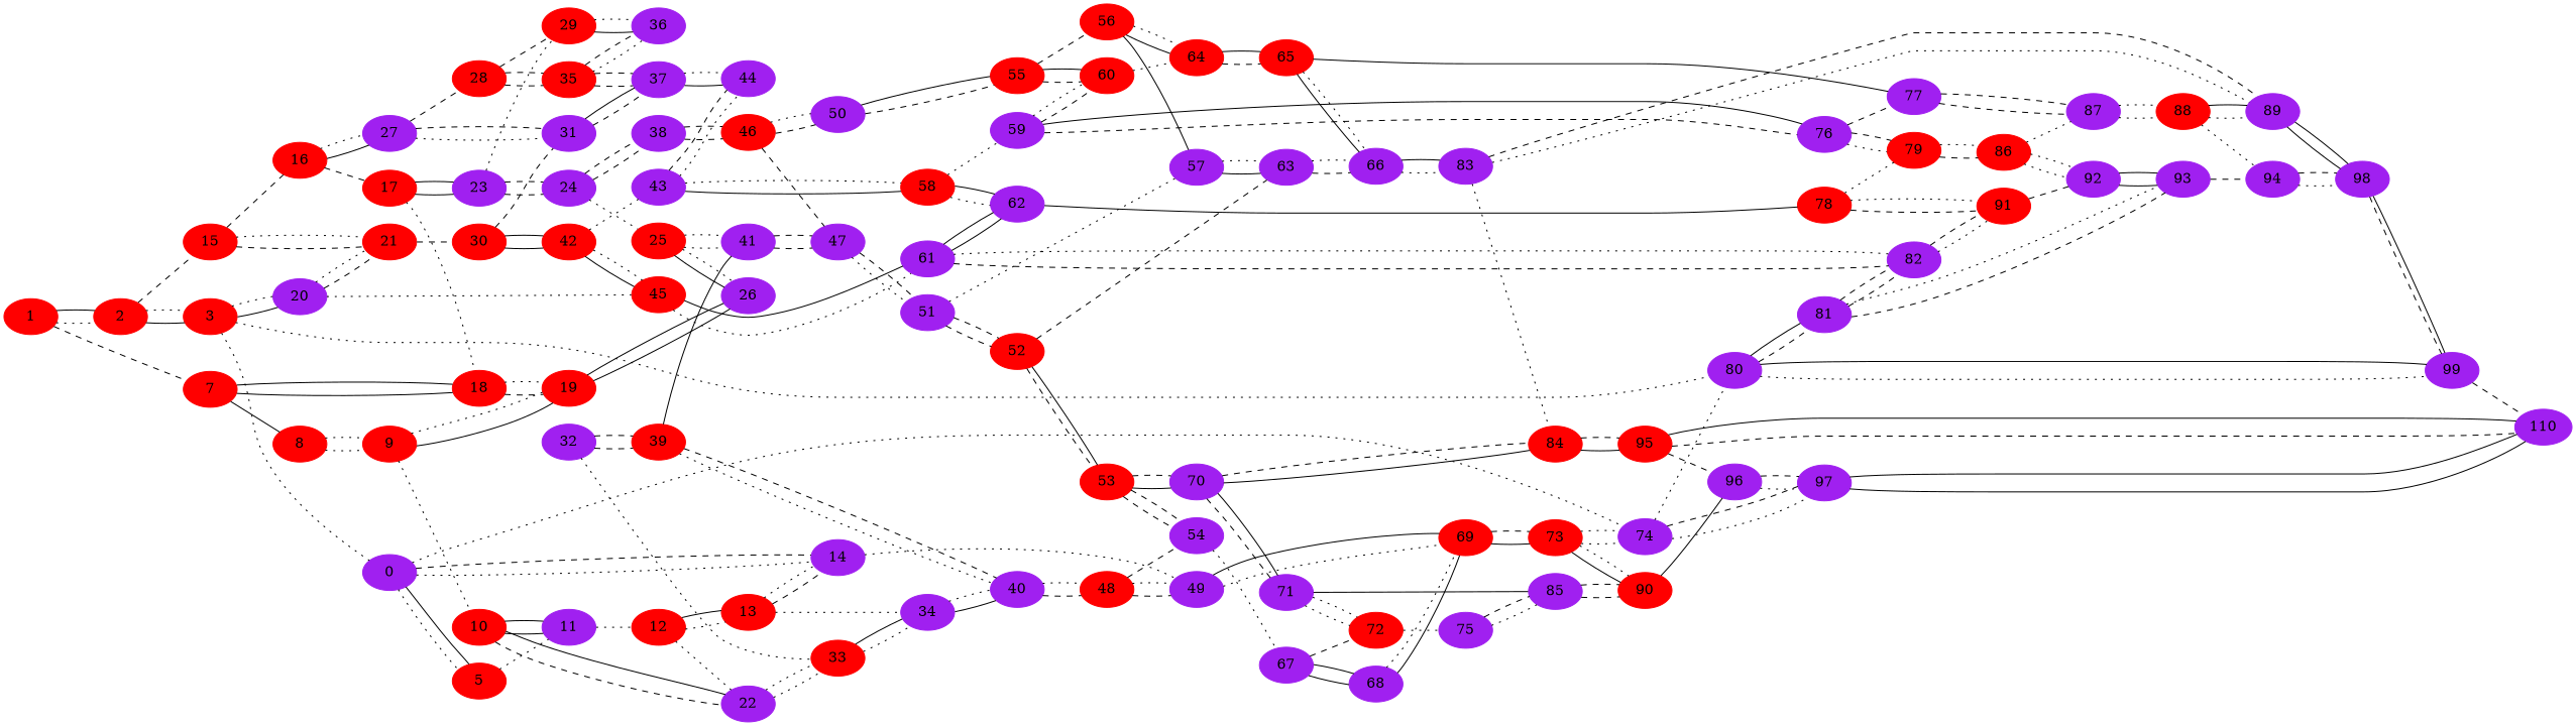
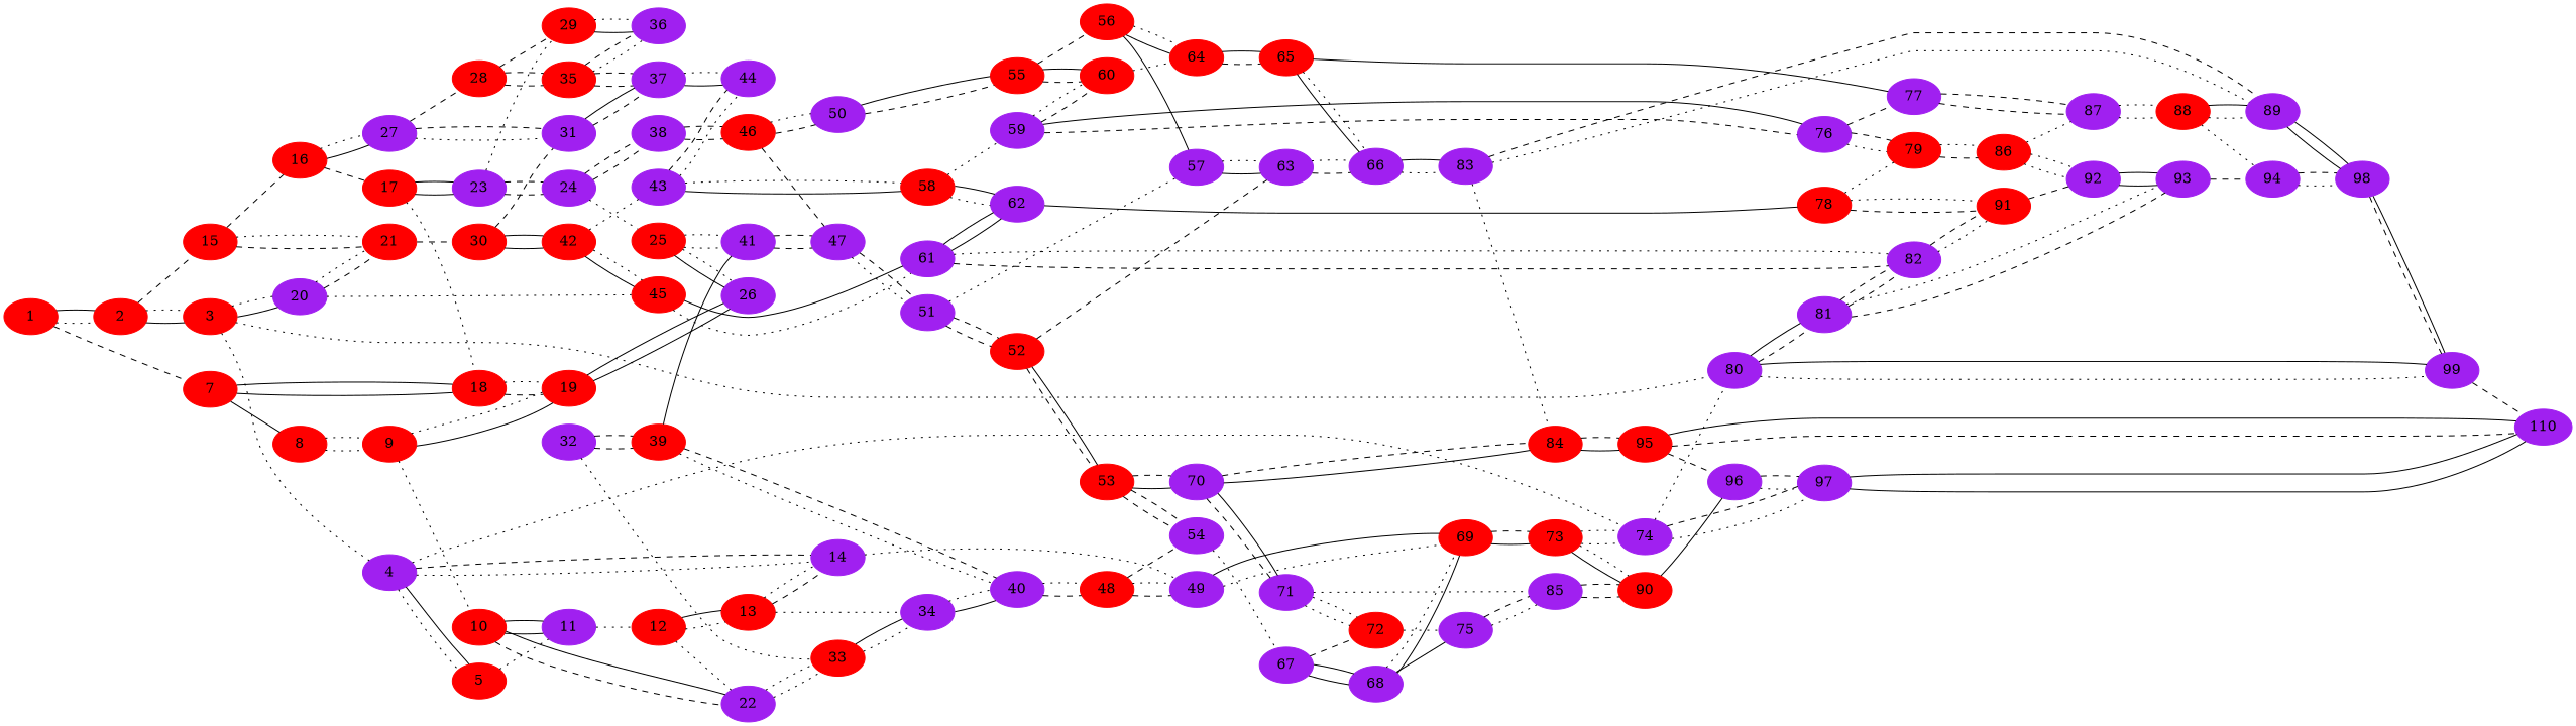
  graph {
    rankdir=LR
    node [color=purple style=filled]
    edge [style=dotted]
    1 [color=red]
    2 [color=red]
    7 [color=red]
    3 [color=red]
    15 [color=red]
    8 [color=red]
    18 [color=red]
-   4 [label=0]
+   4
    20
    80
    16 [color=red]
    21 [color=red]
    5 [color=red]
    14
    74
    45 [color=red]
    81
    99
    11
    49
    97
    12 [color=red]
    9 [color=red]
    19 [color=red]
    10 [color=red]
    22
    26
    33 [color=red]
    13 [color=red]
    34
    40
    69 [color=red]
    17 [color=red]
    27
    30 [color=red]
    23
    28 [color=red]
    31
    24
    29 [color=red]
    61
    42 [color=red]
    25 [color=red]
    38
    36
    41
    46 [color=red]
    47
    32
    39 [color=red]
    35 [color=red]
    37
    43
    44
    48 [color=red]
    50
    54
    51
    58 [color=red]
    59
    62
    55 [color=red]
    82
    52 [color=red]
    57
    67
    73 [color=red]
    56 [color=red]
    60 [color=red]
    53 [color=red]
    63
    70
    66
    71
    84 [color=red]
    68
    72 [color=red]
    64 [color=red]
    65 [color=red]
    76
    78 [color=red]
    77
    79 [color=red]
    91 [color=red]
    83
    87
    89
    75
    85
    90 [color=red]
    95 [color=red]
    96
    n93 [label=110]
    86 [color=red]
    88 [color=red]
    92
    93
    94
    98
    1 -- 2
    1 -- 2 [style=solid]
    1 -- 7 [style=dashed]
    2 -- 3 [style=solid]
    2 -- 3
    2 -- 15 [style=dashed]
    7 -- 8 [style=solid]
    7 -- 18 [style=solid]
    7 -- 18 [style=solid]
    3 -- 4
    3 -- 20 [style=solid]
    3 -- 20
    3 -- 80
    15 -- 16 [style=dashed]
    15 -- 21 [style=dashed]
    15 -- 21
    8 -- 9
    8 -- 9
    18 -- 19 [style=dashed]
    18 -- 19
    4 -- 5
    4 -- 5 [style=solid]
    4 -- 14
    4 -- 14 [style=dashed]
    4 -- 74
    20 -- 21 [style=dashed]
    20 -- 21
    20 -- 45
    80 -- 81 [style=dashed]
    80 -- 81 [style=solid]
    80 -- 99
    80 -- 99 [style=solid]
    16 -- 17 [style=dashed]
    16 -- 27 [style=solid]
    16 -- 27
    21 -- 30 [style=dashed]
    5 -- 11
    14 -- 49
    74 -- 80
    74 -- 97
    74 -- 97 [style=dashed]
    45 -- 61
    45 -- 61 [style=solid]
    81 -- 82 [style=dashed]
    81 -- 82 [style=dashed]
    81 -- 93 [style=dashed]
    81 -- 93
    99 -- n93 [style=dashed]
    11 -- 12
    49 -- 69
    49 -- 69 [style=solid]
    97 -- n93 [style=solid]
    97 -- n93 [style=solid]
    12 -- 22
    12 -- 13
    12 -- 13 [style=solid]
    9 -- 19 [style=solid]
    9 -- 19
    9 -- 10
    19 -- 26 [style=solid]
    19 -- 26 [style=solid]
    10 -- 11 [style=solid]
    10 -- 11 [style=solid]
    10 -- 22 [style=dashed]
    10 -- 22 [style=solid]
    22 -- 33
    22 -- 33
    33 -- 34
    33 -- 34 [style=solid]
    13 -- 14 [style=dashed]
    13 -- 14
    13 -- 34
    34 -- 40 [style=solid]
    34 -- 40
    40 -- 48 [style=dashed]
    40 -- 48
    69 -- 73 [style=solid]
    69 -- 73 [style=dashed]
    17 -- 18
    17 -- 23 [style=solid]
    17 -- 23 [style=solid]
    27 -- 28 [style=dashed]
    27 -- 31
    27 -- 31 [style=dashed]
    30 -- 31 [style=dashed]
    30 -- 42 [style=solid]
    30 -- 42 [style=solid]
    23 -- 24 [style=dashed]
    23 -- 24 [style=dashed]
    23 -- 29
    28 -- 29 [style=dashed]
    28 -- 35 [style=dashed]
    28 -- 35 [style=dashed]
    31 -- 37 [style=dashed]
    31 -- 37 [style=solid]
    24 -- 25
    24 -- 38 [style=dashed]
    24 -- 38 [style=dashed]
    29 -- 36 [style=solid]
    29 -- 36
    61 -- 62 [style=solid]
    61 -- 62 [style=solid]
    61 -- 82 [style=dashed]
    61 -- 82
    42 -- 45 [style=solid]
    42 -- 45
    42 -- 43
    25 -- 26 [style=solid]
    25 -- 26
    25 -- 41
    25 -- 41
    38 -- 46 [style=dashed]
    38 -- 46 [style=dashed]
    41 -- 47 [style=dashed]
    41 -- 47 [style=dashed]
    46 -- 47 [style=dashed]
    46 -- 50 [style=dashed]
    46 -- 50
    47 -- 51
    47 -- 51 [style=dashed]
    32 -- 33
    32 -- 39 [style=dashed]
    32 -- 39 [style=dashed]
    39 -- 40
    39 -- 40 [style=dashed]
    39 -- 41 [style=solid]
    35 -- 36
    35 -- 36 [style=dashed]
    35 -- 37 [style=dashed]
    35 -- 37 [style=dashed]
    37 -- 44 [style=solid]
    37 -- 44
    43 -- 44
    43 -- 44 [style=dashed]
    43 -- 58 [style=solid]
    43 -- 58
    48 -- 49 [style=dashed]
    48 -- 49
    48 -- 54 [style=dashed]
    50 -- 55 [style=dashed]
    50 -- 55 [style=solid]
    54 -- 67
    51 -- 52 [style=dashed]
    51 -- 52 [style=dashed]
    51 -- 57
    58 -- 59
    58 -- 62
    58 -- 62 [style=solid]
    59 -- 60 [style=dashed]
    59 -- 60
    59 -- 76 [style=dashed]
    59 -- 76 [style=solid]
    62 -- 78 [style=solid]
    55 -- 56 [style=dashed]
    55 -- 60 [style=dashed]
    55 -- 60 [style=solid]
    82 -- 91
    82 -- 91 [style=dashed]
    52 -- 53 [style=dashed]
    52 -- 53 [style=solid]
    52 -- 63 [style=dashed]
    57 -- 63 [style=solid]
    57 -- 63
    67 -- 68 [style=solid]
    67 -- 68 [style=solid]
    67 -- 72 [style=dashed]
    73 -- 74
    73 -- 74
    73 -- 90 [style=solid]
    73 -- 90
    56 -- 57 [style=solid]
    56 -- 64 [style=solid]
    56 -- 64
    60 -- 64
    53 -- 54 [style=dashed]
    53 -- 54 [style=dashed]
    53 -- 70 [style=solid]
    53 -- 70 [style=dashed]
    63 -- 66 [style=dashed]
    63 -- 66
    70 -- 71 [style=dashed]
    70 -- 71 [style=solid]
    70 -- 84 [style=solid]
    70 -- 84 [style=dashed]
    66 -- 83
    66 -- 83 [style=solid]
    71 -- 72
    71 -- 72
-   71 -- 85 [style=solid]
+   71 -- 85
    84 -- 95 [style=solid]
    84 -- 95 [style=dashed]
    68 -- 69 [style=solid]
    68 -- 69
+   68 -- 75 [style=solid]
    72 -- 75
    64 -- 65 [style=dashed]
    64 -- 65 [style=solid]
    65 -- 66 [style=solid]
    65 -- 66
    65 -- 77 [style=solid]
    76 -- 77 [style=dashed]
    76 -- 79
    76 -- 79 [style=dashed]
    78 -- 79
    78 -- 91 [style=dashed]
    78 -- 91
    77 -- 87 [style=dashed]
    77 -- 87 [style=dashed]
    79 -- 86 [style=dashed]
    79 -- 86
    91 -- 92 [style=dashed]
    83 -- 84
    83 -- 89
    83 -- 89 [style=dashed]
    87 -- 88
    87 -- 88
    89 -- 98 [style=solid]
    89 -- 98 [style=solid]
    75 -- 85
    75 -- 85 [style=dashed]
    85 -- 90 [style=dashed]
    85 -- 90 [style=dashed]
    90 -- 96 [style=solid]
    95 -- 96 [style=dashed]
    95 -- n93 [style=dashed]
    95 -- n93 [style=solid]
    96 -- 97
    96 -- 97 [style=dashed]
    86 -- 87
    86 -- 92
    86 -- 92
    88 -- 89
    88 -- 89 [style=solid]
    88 -- 94
    92 -- 93 [style=solid]
    92 -- 93 [style=solid]
    93 -- 94 [style=dashed]
    94 -- 98
    94 -- 98 [style=dashed]
    98 -- 99 [style=dashed]
    98 -- 99 [style=solid]
  }
